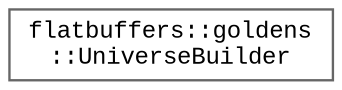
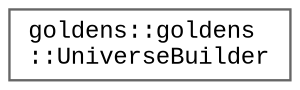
  digraph {
    rankdir=TB
    fontname="Liberation Mono"
-   n1 [color=grey40 fillcolor=white fontname="Liberation Mono" fontsize=10 height=0.2 label="flatbuffers::goldens\l::UniverseBuilder" shape=box style=filled width=0.4]
+   n1 [color=grey40 fillcolor=white fontname="Liberation Mono" fontsize=10 height=0.2 label="goldens::goldens\l::UniverseBuilder" shape=box style=filled width=0.4]
  }
